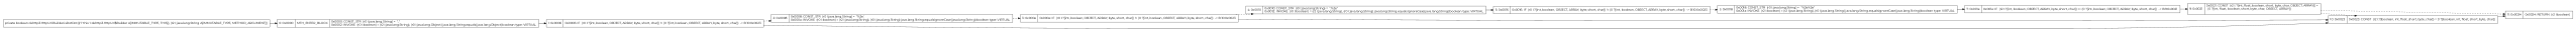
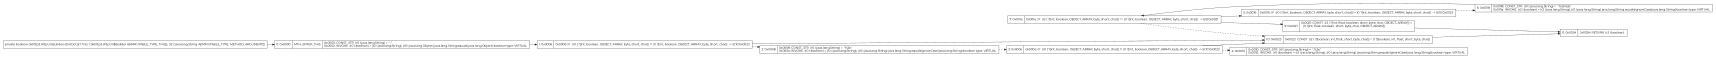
  digraph {
    fontname=Montserrat
    rankdir=LR
    node [fontname=Montserrat shape=record]
    edge [fontname=Montserrat]
-   n1 [label="{0\:\ 0x0000|MTH_ENTER_BLOCK\l|0x0000: CONST_STR  (r0 I:java.lang.String) =  \"..\" \l0x0002: INVOKE  (r0 I:boolean) = (r2 I:java.lang.String), (r0 I:java.lang.Object) java.lang.String.equals(java.lang.Object):boolean type: VIRTUAL \l}"]
+   n1 [label="{0\:\ 0x0000|MTH_ENTER_THIS\l|0x0000: CONST_STR  (r0 I:java.lang.String) =  \"..\" \l0x0002: INVOKE  (r0 I:boolean) = (r2 I:java.lang.String), (r0 I:java.lang.Object) java.lang.String.equals(java.lang.Object):boolean type: VIRTUAL \l}"]
    n2 [label="{1\:\ 0x0006|0x0006: IF  (r0 I:?[int, boolean, OBJECT, ARRAY, byte, short, char]) != (0 ?[int, boolean, OBJECT, ARRAY, byte, short, char])  \-\> B:10:0x0023 \l}"]
    n3 [label="{2\:\ 0x0008|0x0008: CONST_STR  (r0 I:java.lang.String) =  \"%2e.\" \l0x000a: INVOKE  (r0 I:boolean) = (r2 I:java.lang.String), (r0 I:java.lang.String) java.lang.String.equalsIgnoreCase(java.lang.String):boolean type: VIRTUAL \l}"]
    n4 [label="{10\:\ 0x0023|0x0023: CONST  (r2 I:?[boolean, int, float, short, byte, char]) = (1 ?[boolean, int, float, short, byte, char]) \l}"]
    n5 [label="{3\:\ 0x000e|0x000e: IF  (r0 I:?[int, boolean, OBJECT, ARRAY, byte, short, char]) != (0 ?[int, boolean, OBJECT, ARRAY, byte, short, char])  \-\> B:10:0x0023 \l}"]
    n6 [label="{11\:\ 0x0024|0x0024: RETURN  (r2 I:boolean) \l}"]
    n7 [label="{4\:\ 0x0010|0x0010: CONST_STR  (r0 I:java.lang.String) =  \".%2e\" \l0x0012: INVOKE  (r0 I:boolean) = (r2 I:java.lang.String), (r0 I:java.lang.String) java.lang.String.equalsIgnoreCase(java.lang.String):boolean type: VIRTUAL \l}"]
    n8 [label="{5\:\ 0x0016|0x0016: IF  (r0 I:?[int, boolean, OBJECT, ARRAY, byte, short, char]) != (0 ?[int, boolean, OBJECT, ARRAY, byte, short, char])  \-\> B:10:0x0023 \l}"]
    n9 [label="{6\:\ 0x0018|0x0018: CONST_STR  (r0 I:java.lang.String) =  \"%2e%2e\" \l0x001a: INVOKE  (r2 I:boolean) = (r2 I:java.lang.String), (r0 I:java.lang.String) java.lang.String.equalsIgnoreCase(java.lang.String):boolean type: VIRTUAL \l}"]
    n10 [label="{7\:\ 0x001e|0x001e: IF  (r2 I:?[int, boolean, OBJECT, ARRAY, byte, short, char]) == (0 ?[int, boolean, OBJECT, ARRAY, byte, short, char])  \-\> B:9:0x0021 \l}"]
    n11 [label="{9\:\ 0x0021|0x0021: CONST  (r2 I:?[int, float, boolean, short, byte, char, OBJECT, ARRAY]) = \l  (0 ?[int, float, boolean, short, byte, char, OBJECT, ARRAY])\l \l}"]
    n12 [label="{private boolean okhttp3.HttpUrl.Builder.isDotDot((r1 'this' I:okhttp3.HttpUrl$Builder A[IMMUTABLE_TYPE, THIS]), (r2 I:java.lang.String A[IMMUTABLE_TYPE, METHOD_ARGUMENT])) }"]
    n1 -> n2
    n2 -> n3 [style=dashed]
    n2 -> n4
    n3 -> n5 [style=dashed]
    n4 -> n6
    n5 -> n4
    n5 -> n7 [style=dashed]
-   n7 -> n8
+   n10 -> n8
    n8 -> n9 [style=dashed]
    n9 -> n10
-   n11 -> n4 [style=dashed]
+   n10 -> n4 [style=dashed]
    n10 -> n11
-   n11 -> n6 [style=dashed]
+   n11 -> n6
    n12 -> n1
  }
